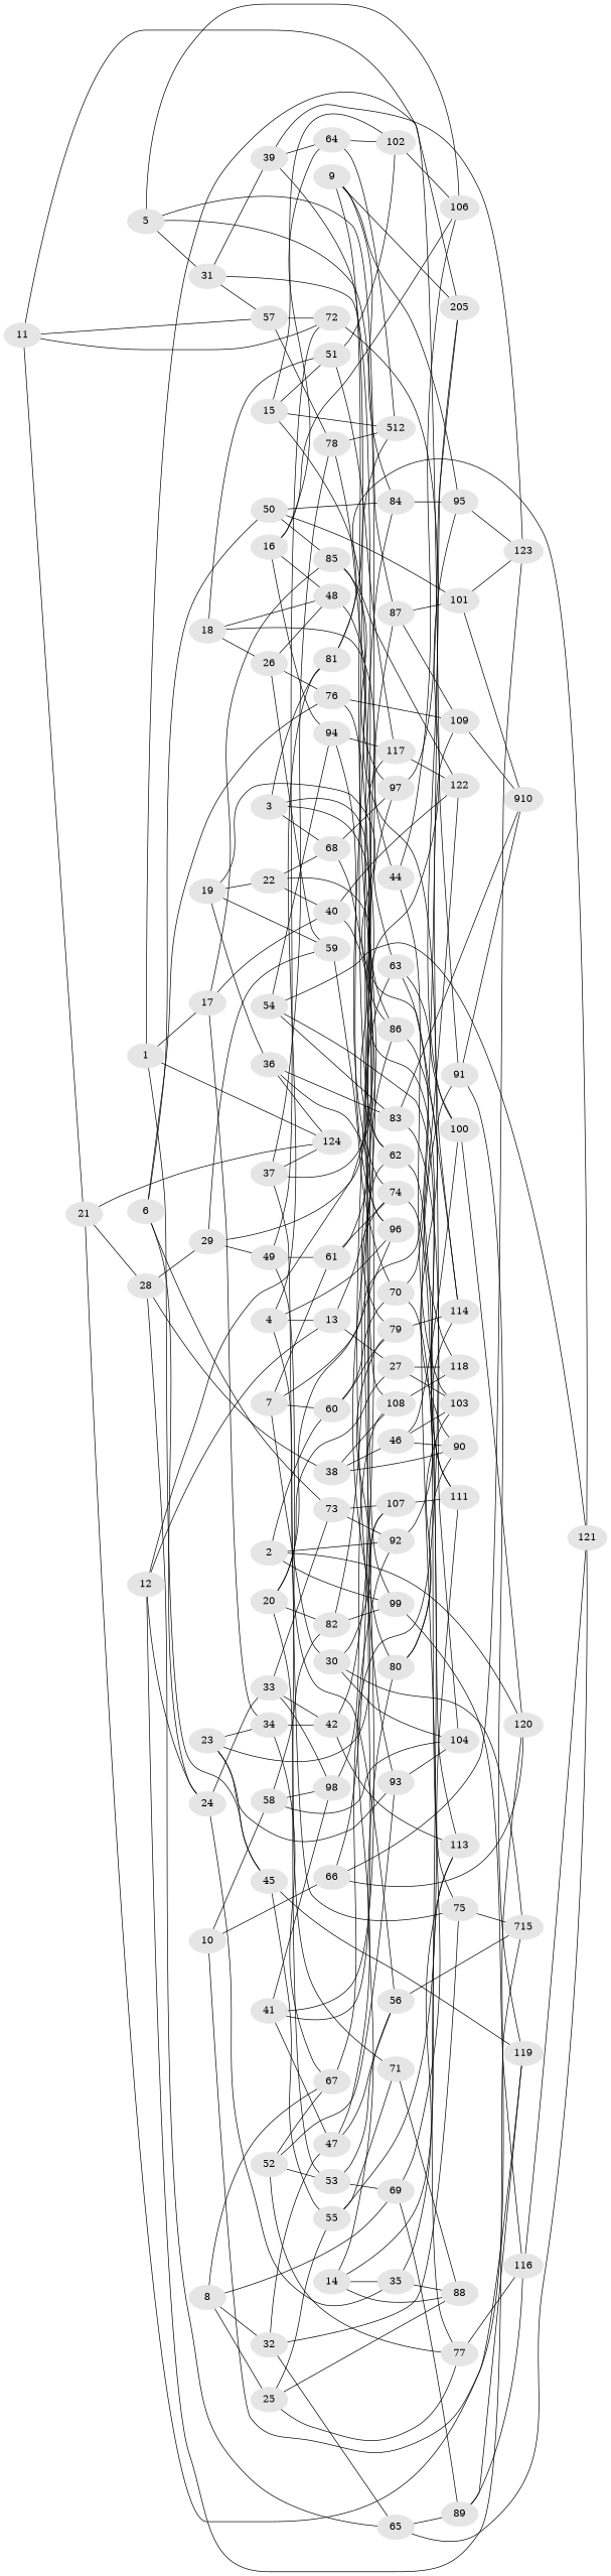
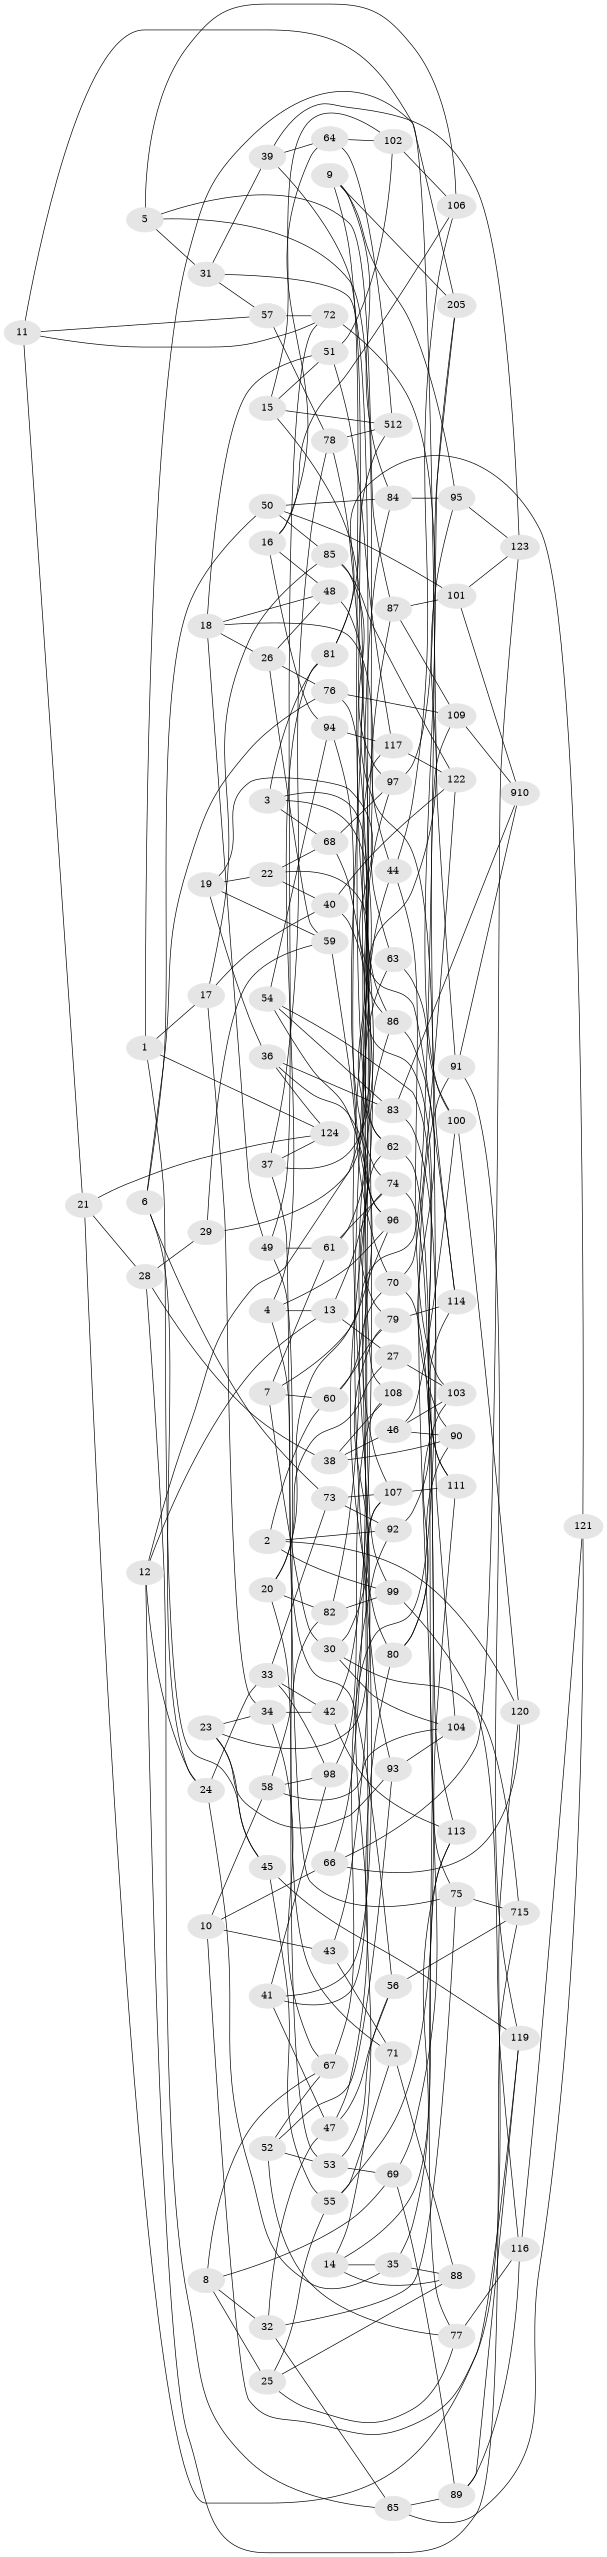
  graph {
    rankdir=LR
    node [color=gray90 style=filled]
    1
    17
    45
    n4 [label=205]
    124
    34
    40
    85
    119
    55
    2
    60
    92
    99
    120
    79
    70
    114
    116
    3
    68
    81
    96
    111
    97
    80
    n27 [label=512]
    121
    4
    13
    56
    27
    74
    n34 [label=715]
    5
    31
    44
    87
    106
    57
    39
    108
    103
    101
    109
    6
    24
    50
    73
    76
    35
    33
    84
    107
    7
    30
    61
    104
    63
    8
    25
    32
    67
    69
    88
    77
    65
    47
    75
    89
    9
    86
    95
    90
    123
    10
+   43
    58
    66
    71
    82
    98
    11
    21
    72
    91
    28
    78
    100
    n90 [label=910]
    12
-   118
    14
    113
    15
    51
    102
    117
    16
    48
    64
    94
    42
    62
    122
    18
    26
    59
    19
    22
    36
    83
    20
    29
    38
    23
    93
    49
    46
    53
    37
    41
    52
    54
    1 -- 17
    1 -- 45
    1 -- n4
    1 -- 124
    17 -- 34
    17 -- 40
    17 -- 85
    45 -- 119
    45 -- 55
    34 -- 67
    34 -- 42
    40 -- 62
    40 -- 122
    85 -- 97
    85 -- 122
    55 -- 71
    55 -- 91
    2 -- 60
    2 -- 92
    2 -- 99
    2 -- 120
    60 -- 79
    60 -- 70
    92 -- 114
    99 -- 116
    79 -- 114
    70 -- 77
    70 -- 122
    116 -- 121
    3 -- 68
    3 -- 81
    3 -- 96
    3 -- 111
    68 -- 97
    68 -- 80
    81 -- n27
    81 -- 121
    97 -- n4
    80 -- 103
    80 -- 90
    4 -- 81
    4 -- 96
    4 -- 13
    4 -- 56
    13 -- 27
    13 -- 74
    56 -- n34
    27 -- 103
-   27 -- 118
    74 -- 75
    5 -- 31
    5 -- 44
    5 -- 87
    5 -- 106
    31 -- 57
    31 -- 39
    31 -- 108
    44 -- 106
    44 -- 103
    87 -- 101
    87 -- 109
    57 -- 72
    57 -- 78
    39 -- 123
    39 -- 64
    39 -- 62
-   108 -- 118
    101 -- 123
    101 -- n90
    109 -- n90
    6 -- 24
    6 -- 50
    6 -- 73
    6 -- 76
    24 -- 35
    24 -- 33
    50 -- 85
    50 -- 101
    50 -- 84
    73 -- 92
    73 -- 107
    76 -- 99
    76 -- 109
    35 -- 88
    35 -- 113
    33 -- 73
    33 -- 98
    33 -- 42
    84 -- 95
    107 -- 111
    7 -- n4
    7 -- 60
    7 -- 30
    7 -- 61
    30 -- 79
    30 -- n34
    30 -- 104
    61 -- 74
    61 -- 63
    63 -- 100
-   63 -- 118
    8 -- 25
    8 -- 32
    8 -- 67
    8 -- 69
    25 -- 55
    25 -- 88
    25 -- 77
    32 -- 65
    32 -- 47
    32 -- 75
    67 -- 109
    69 -- 111
    69 -- 89
    77 -- 116
    65 -- 121
    65 -- 89
    47 -- 92
    47 -- 56
    75 -- n34
    89 -- 119
    89 -- 116
    9 -- n4
    9 -- 84
    9 -- 86
    9 -- 95
    86 -- 90
    95 -- 123
    10 -- 119
+   10 -- 43
    10 -- 58
    10 -- 66
+   43 -- 44
+   43 -- 71
    58 -- 104
    58 -- 82
    58 -- 98
    66 -- 120
    66 -- 84
    66 -- 123
    71 -- 88
    82 -- 99
    82 -- 86
    98 -- 108
    11 -- 57
    11 -- 21
    11 -- 72
    11 -- 91
    21 -- 124
    21 -- 120
    21 -- 28
    72 -- 100
    91 -- 119
    91 -- n90
    28 -- 65
    28 -- 29
    28 -- 38
    78 -- n27
    78 -- 93
    100 -- 120
    12 -- 97
    12 -- 13
    12 -- n34
    12 -- 24
    14 -- 80
    14 -- 35
    14 -- 88
    14 -- 113
    15 -- n27
    15 -- 74
    15 -- 51
    15 -- 102
    51 -- 102
    51 -- 117
    102 -- 106
    117 -- 122
    16 -- 106
    16 -- 48
    16 -- 64
    16 -- 94
    48 -- 114
    64 -- n27
    64 -- 102
    94 -- 96
    94 -- 117
    42 -- 87
    42 -- 113
    62 -- 113
    18 -- 63
    18 -- 51
    18 -- 48
    18 -- 26
    26 -- 76
    26 -- 48
    26 -- 59
    59 -- 70
    19 -- 114
    19 -- 59
    19 -- 22
    19 -- 36
    22 -- 40
    22 -- 68
    22 -- 86
    36 -- 124
    36 -- 79
    36 -- 83
    83 -- 104
    83 -- n90
    20 -- 96
    20 -- 27
    20 -- 71
    20 -- 82
    29 -- 95
    29 -- 59
-   29 -- 49
+   18 -- 49
    38 -- 108
    38 -- 90
    38 -- 46
    23 -- 45
    23 -- 34
    23 -- 107
    23 -- 93
    93 -- 104
    49 -- 61
    49 -- 72
    49 -- 53
    46 -- 103
    46 -- 90
    46 -- 100
    53 -- 56
    53 -- 69
    37 -- 124
    37 -- 75
    37 -- 78
    37 -- 117
    41 -- 107
    41 -- 47
    41 -- 98
    41 -- 62
    52 -- 67
    52 -- 77
    52 -- 93
    52 -- 53
    54 -- 111
-   54 -- 121
+   54 -- 107
    54 -- 94
    54 -- 83
  }
